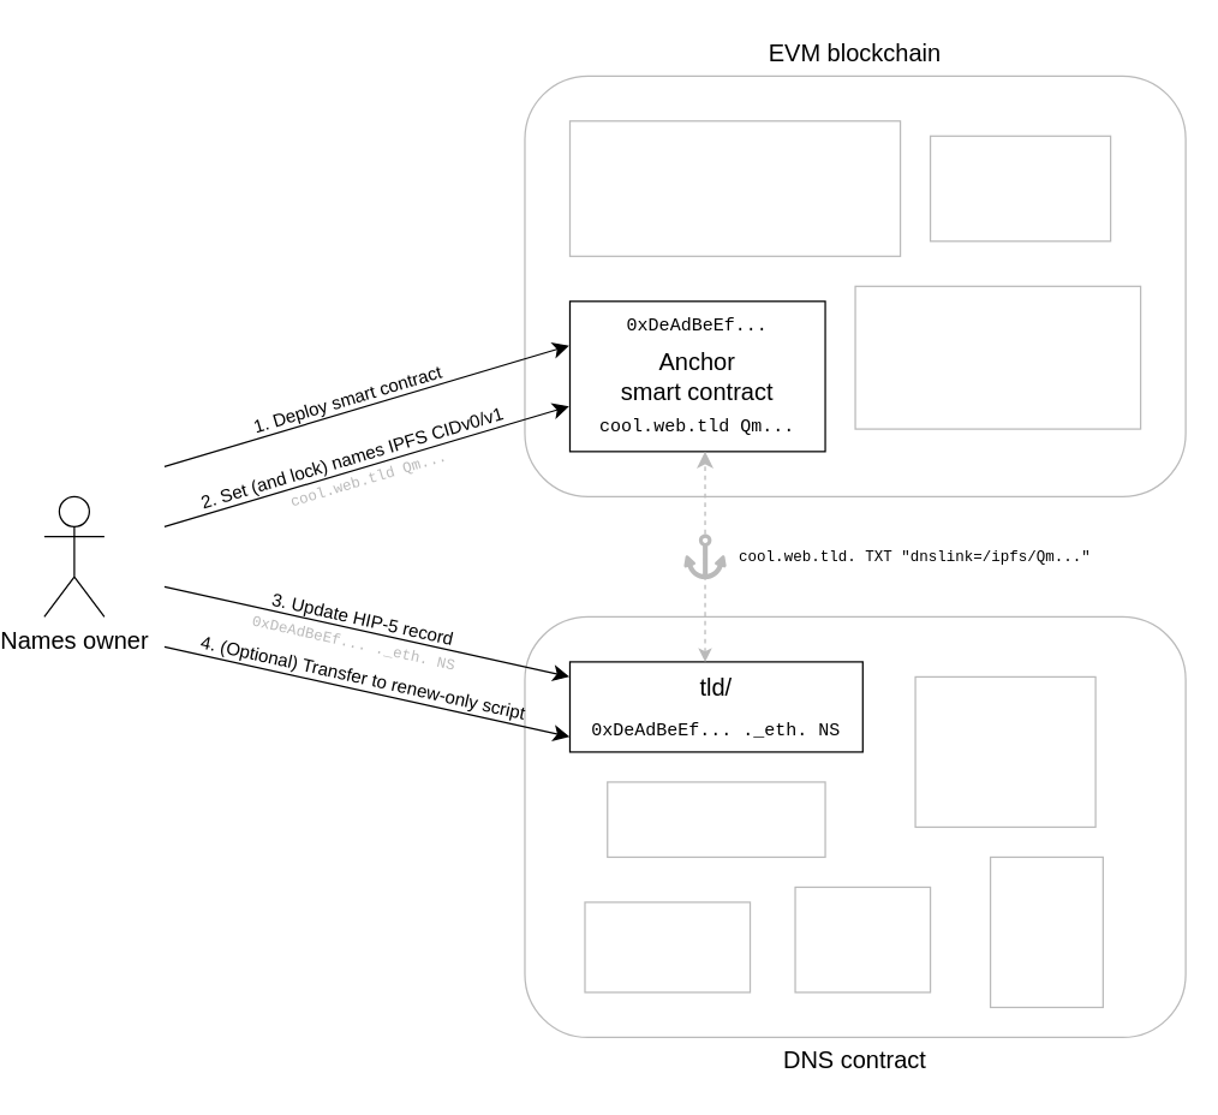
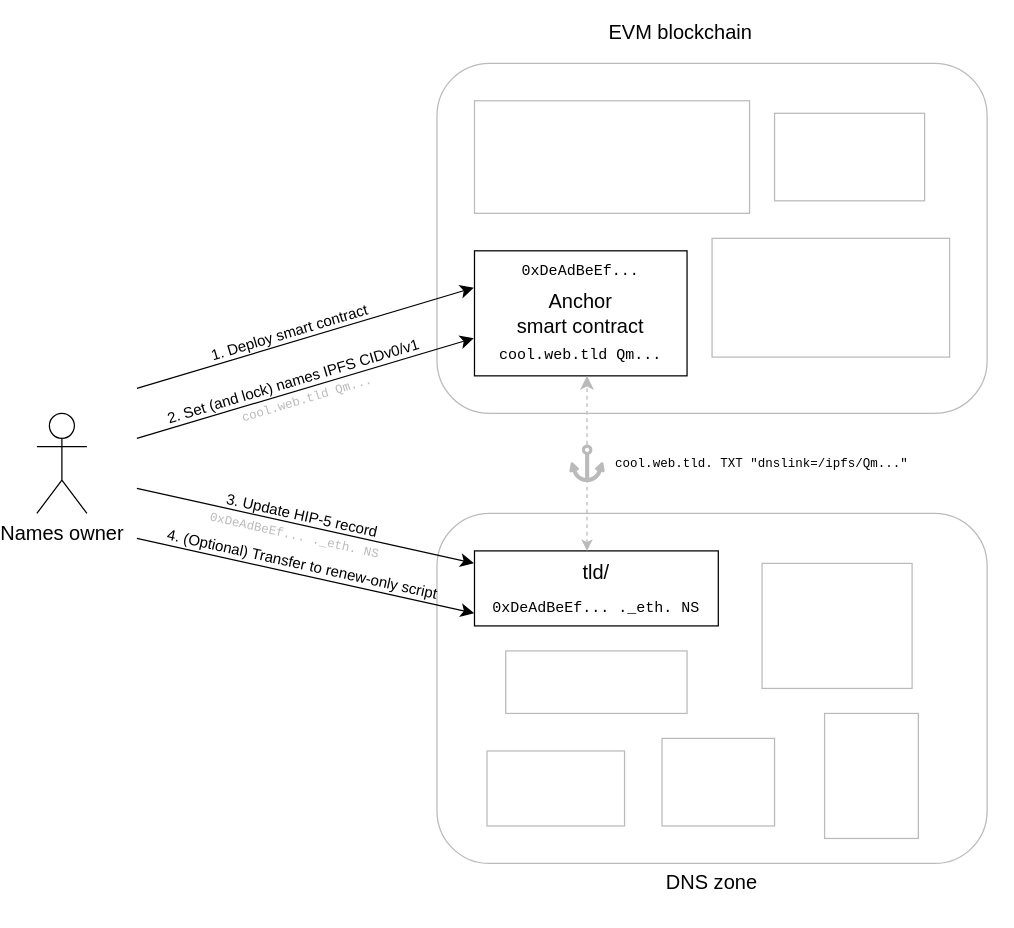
  <mxCell id="0" />
  <mxCell id="1" parent="0" />
  <mxCell id="2" value="Names owner" style="shape=umlActor;verticalLabelPosition=bottom;verticalAlign=top;html=1;outlineConnect=0;fontSize=16;" vertex="1" parent="1"><mxGeometry x="20" y="330" width="40" height="80" as="geometry" /></mxCell>
  <mxCell id="3" value="" style="rounded=1;whiteSpace=wrap;html=1;fillColor=none;strokeColor=#BABABA;" vertex="1" parent="1"><mxGeometry x="340" y="50" width="440" height="280" as="geometry" /></mxCell>
- <mxCell id="4" value="&lt;font style=&quot;font-size: 16px;&quot;&gt;EVM blockchain&lt;/font&gt;" style="text;html=1;strokeColor=none;fillColor=none;align=center;verticalAlign=middle;whiteSpace=wrap;rounded=0;" vertex="1" parent="1"><mxGeometry x="340" y="20" width="440" height="30" as="geometry" /></mxCell>
+ <mxCell id="4" value="&lt;font style=&quot;font-size: 16px;&quot;&gt;EVM blockchain&lt;/font&gt;" style="text;html=1;strokeColor=none;fillColor=none;align=center;verticalAlign=middle;whiteSpace=wrap;rounded=0;" vertex="1" parent="1"><mxGeometry x="315" y="10" width="440" height="30" as="geometry" /></mxCell>
  <mxCell id="5" value="" style="rounded=1;whiteSpace=wrap;html=1;fillColor=none;strokeColor=#BABABA;" vertex="1" parent="1"><mxGeometry x="340" y="410" width="440" height="280" as="geometry" /></mxCell>
- <mxCell id="6" value="&lt;font style=&quot;font-size: 16px;&quot;&gt;DNS contract&lt;/font&gt;" style="text;html=1;strokeColor=none;fillColor=none;align=center;verticalAlign=middle;whiteSpace=wrap;rounded=0;" vertex="1" parent="1"><mxGeometry x="340" y="690" width="440" height="30" as="geometry" /></mxCell>
+ <mxCell id="6" value="&lt;font style=&quot;font-size: 16px;&quot;&gt;DNS zone&lt;/font&gt;" style="text;html=1;strokeColor=none;fillColor=none;align=center;verticalAlign=middle;whiteSpace=wrap;rounded=0;" vertex="1" parent="1"><mxGeometry x="340" y="690" width="440" height="30" as="geometry" /></mxCell>
  <mxCell id="7" value="&lt;font style=&quot;&quot;&gt;&lt;font style=&quot;font-size: 12px;&quot;&gt;0xDeAdBeEf...&lt;/font&gt;&lt;br&gt;&lt;span style=&quot;font-family: Helvetica; font-size: 2px;&quot;&gt;&amp;nbsp;&lt;/span&gt;&lt;/font&gt;&lt;br&gt;&lt;span style=&quot;font-family: Helvetica; font-size: 16px;&quot;&gt;Anchor&lt;/span&gt;&lt;br&gt;&lt;span style=&quot;font-family: Helvetica; font-size: 16px;&quot;&gt;smart contract&lt;/span&gt;&lt;br&gt;&lt;font style=&quot;font-family: Helvetica;&quot;&gt;&lt;font style=&quot;font-size: 2px;&quot;&gt;&amp;nbsp;&lt;/font&gt;&lt;br&gt;&lt;/font&gt;&lt;font style=&quot;font-size: 12px;&quot;&gt;cool.web.tld Qm...&lt;/font&gt;" style="rounded=0;whiteSpace=wrap;html=1;fontFamily=Courier New;fontSize=6;strokeColor=#000000;fillColor=none;" vertex="1" parent="1"><mxGeometry x="370" y="200" width="170" height="100" as="geometry" /></mxCell>
  <mxCell id="8" value="" style="rounded=0;whiteSpace=wrap;html=1;fontFamily=Courier New;fontSize=12;strokeColor=#BABABA;fillColor=none;" vertex="1" parent="1"><mxGeometry x="370" y="80" width="220" height="90" as="geometry" /></mxCell>
  <mxCell id="9" value="" style="rounded=0;whiteSpace=wrap;html=1;fontFamily=Courier New;fontSize=12;strokeColor=#BABABA;fillColor=none;" vertex="1" parent="1"><mxGeometry x="560" y="190" width="190" height="95" as="geometry" /></mxCell>
  <mxCell id="10" value="" style="rounded=0;whiteSpace=wrap;html=1;fontFamily=Courier New;fontSize=12;strokeColor=#BABABA;fillColor=none;" vertex="1" parent="1"><mxGeometry x="610" y="90" width="120" height="70" as="geometry" /></mxCell>
  <mxCell id="11" value="&lt;font style=&quot;&quot;&gt;&lt;span style=&quot;font-size: 16px;&quot;&gt;tld/&lt;/span&gt;&lt;br&gt;&lt;font style=&quot;font-size: 2px;&quot;&gt;&amp;nbsp;&lt;br&gt;&lt;/font&gt;&lt;font style=&quot;font-size: 12px;&quot; face=&quot;Courier New&quot;&gt;0xDeAdBeEf... ._eth. NS&lt;/font&gt;&lt;br&gt;&lt;/font&gt;" style="rounded=0;whiteSpace=wrap;html=1;fontFamily=Helvetica;fontSize=10;strokeColor=#000000;fillColor=none;" vertex="1" parent="1"><mxGeometry x="370" y="440" width="195" height="60" as="geometry" /></mxCell>
  <mxCell id="12" value="&lt;font style=&quot;&quot;&gt;&lt;br&gt;&lt;/font&gt;" style="rounded=0;whiteSpace=wrap;html=1;fontFamily=Helvetica;fontSize=10;strokeColor=#BABABA;fillColor=none;" vertex="1" parent="1"><mxGeometry x="395" y="520" width="145" height="50" as="geometry" /></mxCell>
  <mxCell id="13" value="&lt;font style=&quot;&quot;&gt;&lt;br&gt;&lt;/font&gt;" style="rounded=0;whiteSpace=wrap;html=1;fontFamily=Helvetica;fontSize=10;strokeColor=#BABABA;fillColor=none;" vertex="1" parent="1"><mxGeometry x="380" y="600" width="110" height="60" as="geometry" /></mxCell>
  <mxCell id="14" value="&lt;font style=&quot;&quot;&gt;&lt;br&gt;&lt;/font&gt;" style="rounded=0;whiteSpace=wrap;html=1;fontFamily=Helvetica;fontSize=10;strokeColor=#BABABA;fillColor=none;" vertex="1" parent="1"><mxGeometry x="520" y="590" width="90" height="70" as="geometry" /></mxCell>
  <mxCell id="15" value="&lt;font style=&quot;&quot;&gt;&lt;br&gt;&lt;/font&gt;" style="rounded=0;whiteSpace=wrap;html=1;fontFamily=Helvetica;fontSize=10;strokeColor=#BABABA;fillColor=none;" vertex="1" parent="1"><mxGeometry x="600" y="450" width="120" height="100" as="geometry" /></mxCell>
  <mxCell id="16" value="&lt;font style=&quot;&quot;&gt;&lt;br&gt;&lt;/font&gt;" style="rounded=0;whiteSpace=wrap;html=1;fontFamily=Helvetica;fontSize=10;strokeColor=#BABABA;fillColor=none;" vertex="1" parent="1"><mxGeometry x="650" y="570" width="75" height="100" as="geometry" /></mxCell>
  <mxCell id="17" value="" style="endArrow=classic;html=1;rounded=0;fontFamily=Courier New;fontSize=12;entryX=-0.003;entryY=0.295;entryDx=0;entryDy=0;endSize=8;entryPerimeter=0;" edge="1" parent="1" target="7"><mxGeometry width="50" height="50" relative="1" as="geometry"><mxPoint x="100" y="310" as="sourcePoint" /><mxPoint x="310" y="240" as="targetPoint" /></mxGeometry></mxCell>
  <mxCell id="18" value="&lt;font face=&quot;Helvetica&quot;&gt;1. Deploy smart contract&lt;/font&gt;" style="edgeLabel;html=1;align=center;verticalAlign=middle;resizable=0;points=[];fontSize=12;fontFamily=Courier New;labelBackgroundColor=none;rotation=-16.6;" vertex="1" connectable="0" parent="17"><mxGeometry x="-0.169" relative="1" as="geometry"><mxPoint x="9" y="-11" as="offset" /></mxGeometry></mxCell>
  <mxCell id="19" value="" style="endArrow=classic;html=1;rounded=0;fontFamily=Courier New;fontSize=12;entryX=-0.003;entryY=0.699;entryDx=0;entryDy=0;endSize=8;entryPerimeter=0;" edge="1" parent="1" target="7"><mxGeometry width="50" height="50" relative="1" as="geometry"><mxPoint x="100" y="350" as="sourcePoint" /><mxPoint x="369.83" y="260" as="targetPoint" /></mxGeometry></mxCell>
  <mxCell id="20" value="&lt;font face=&quot;Helvetica&quot;&gt;2. Set (and lock) names IPFS CIDv0/v1&lt;/font&gt;" style="edgeLabel;html=1;align=center;verticalAlign=middle;resizable=0;points=[];fontSize=12;fontFamily=Courier New;labelBackgroundColor=none;rotation=-16.6;" vertex="1" connectable="0" parent="19"><mxGeometry x="-0.169" relative="1" as="geometry"><mxPoint x="12" y="-12" as="offset" /></mxGeometry></mxCell>
  <mxCell id="21" value="&lt;font color=&quot;#bababa&quot; style=&quot;font-size: 10px;&quot;&gt;cool.web.tld Qm...&lt;/font&gt;" style="edgeLabel;html=1;align=center;verticalAlign=middle;resizable=0;points=[];fontSize=12;fontFamily=Courier New;labelBackgroundColor=none;rotation=-16.6;" vertex="1" connectable="0" parent="1"><mxGeometry x="235.001" y="319.001" as="geometry" /></mxCell>
  <mxCell id="22" value="" style="endArrow=classic;html=1;rounded=0;fontFamily=Courier New;fontSize=12;entryX=-0.001;entryY=0.83;entryDx=0;entryDy=0;endSize=8;entryPerimeter=0;" edge="1" parent="1" target="11"><mxGeometry width="50" height="50" relative="1" as="geometry"><mxPoint x="100" y="430" as="sourcePoint" /><mxPoint x="370" y="310" as="targetPoint" /></mxGeometry></mxCell>
  <mxCell id="23" value="&lt;font face=&quot;Helvetica&quot;&gt;4. (Optional) Transfer to renew-only script&lt;br&gt;&lt;/font&gt;" style="edgeLabel;html=1;align=center;verticalAlign=middle;resizable=0;points=[];fontSize=12;fontFamily=Courier New;labelBackgroundColor=none;rotation=12.5;" vertex="1" connectable="0" parent="22"><mxGeometry x="-0.169" relative="1" as="geometry"><mxPoint x="19" y="-4" as="offset" /></mxGeometry></mxCell>
  <mxCell id="24" value="" style="endArrow=classic;html=1;rounded=0;fontFamily=Courier New;fontSize=12;entryX=-0.002;entryY=0.164;entryDx=0;entryDy=0;endSize=8;entryPerimeter=0;" edge="1" parent="1" target="11"><mxGeometry width="50" height="50" relative="1" as="geometry"><mxPoint x="100" y="390" as="sourcePoint" /><mxPoint x="370" y="450" as="targetPoint" /></mxGeometry></mxCell>
  <mxCell id="25" value="&lt;font face=&quot;Helvetica&quot;&gt;3. Update HIP-5 record&lt;br&gt;&lt;/font&gt;" style="edgeLabel;html=1;align=center;verticalAlign=middle;resizable=0;points=[];fontSize=12;fontFamily=Courier New;labelBackgroundColor=none;rotation=12.5;" vertex="1" connectable="0" parent="24"><mxGeometry x="-0.169" relative="1" as="geometry"><mxPoint x="19" y="-4" as="offset" /></mxGeometry></mxCell>
  <mxCell id="26" value="&lt;font color=&quot;#bababa&quot; style=&quot;font-size: 10px;&quot;&gt;0xDeAdBeEf... ._eth. NS&lt;/font&gt;" style="edgeLabel;html=1;align=center;verticalAlign=middle;resizable=0;points=[];fontSize=12;fontFamily=Courier New;labelBackgroundColor=none;rotation=12.5;" vertex="1" connectable="0" parent="1"><mxGeometry x="226.005" y="427" as="geometry" /></mxCell>
  <mxCell id="27" value="" style="endArrow=classic;startArrow=none;html=1;rounded=0;fontFamily=Courier New;fontSize=10;fontColor=#BABABA;endSize=8;dashed=1;strokeColor=#BABABA;" edge="1" parent="1" source="28"><mxGeometry width="50" height="50" relative="1" as="geometry"><mxPoint x="460" y="440" as="sourcePoint" /><mxPoint x="460" y="300" as="targetPoint" /></mxGeometry></mxCell>
  <mxCell id="28" value="" style="shape=mxgraph.signs.transportation.anchor_1;html=1;pointerEvents=1;fillColor=#BABABA;strokeColor=none;verticalLabelPosition=bottom;verticalAlign=top;align=center;labelBackgroundColor=none;fontFamily=Courier New;fontSize=10;fontColor=#BABABA;aspect=fixed;labelPosition=center;" vertex="1" parent="1"><mxGeometry x="445.945" y="355" width="28.16" height="30" as="geometry" /></mxCell>
  <mxCell id="29" value="" style="endArrow=none;startArrow=classic;html=1;rounded=0;fontFamily=Courier New;fontSize=10;fontColor=#BABABA;endSize=8;dashed=1;strokeColor=#BABABA;" edge="1" parent="1" target="28"><mxGeometry width="50" height="50" relative="1" as="geometry"><mxPoint x="460" y="440" as="sourcePoint" /><mxPoint x="460" y="300" as="targetPoint" /></mxGeometry></mxCell>
  <mxCell id="30" value="&lt;font style=&quot;font-size: 10px;&quot; color=&quot;#000000&quot;&gt;cool.web.tld. TXT &quot;dnslink=/ipfs/Qm...&quot;&lt;/font&gt;" style="text;html=1;strokeColor=none;fillColor=none;align=center;verticalAlign=middle;whiteSpace=wrap;rounded=0;labelBackgroundColor=none;fontFamily=Courier New;fontSize=10;fontColor=#BABABA;" vertex="1" parent="1"><mxGeometry x="480" y="355" width="240" height="30" as="geometry" /></mxCell>
